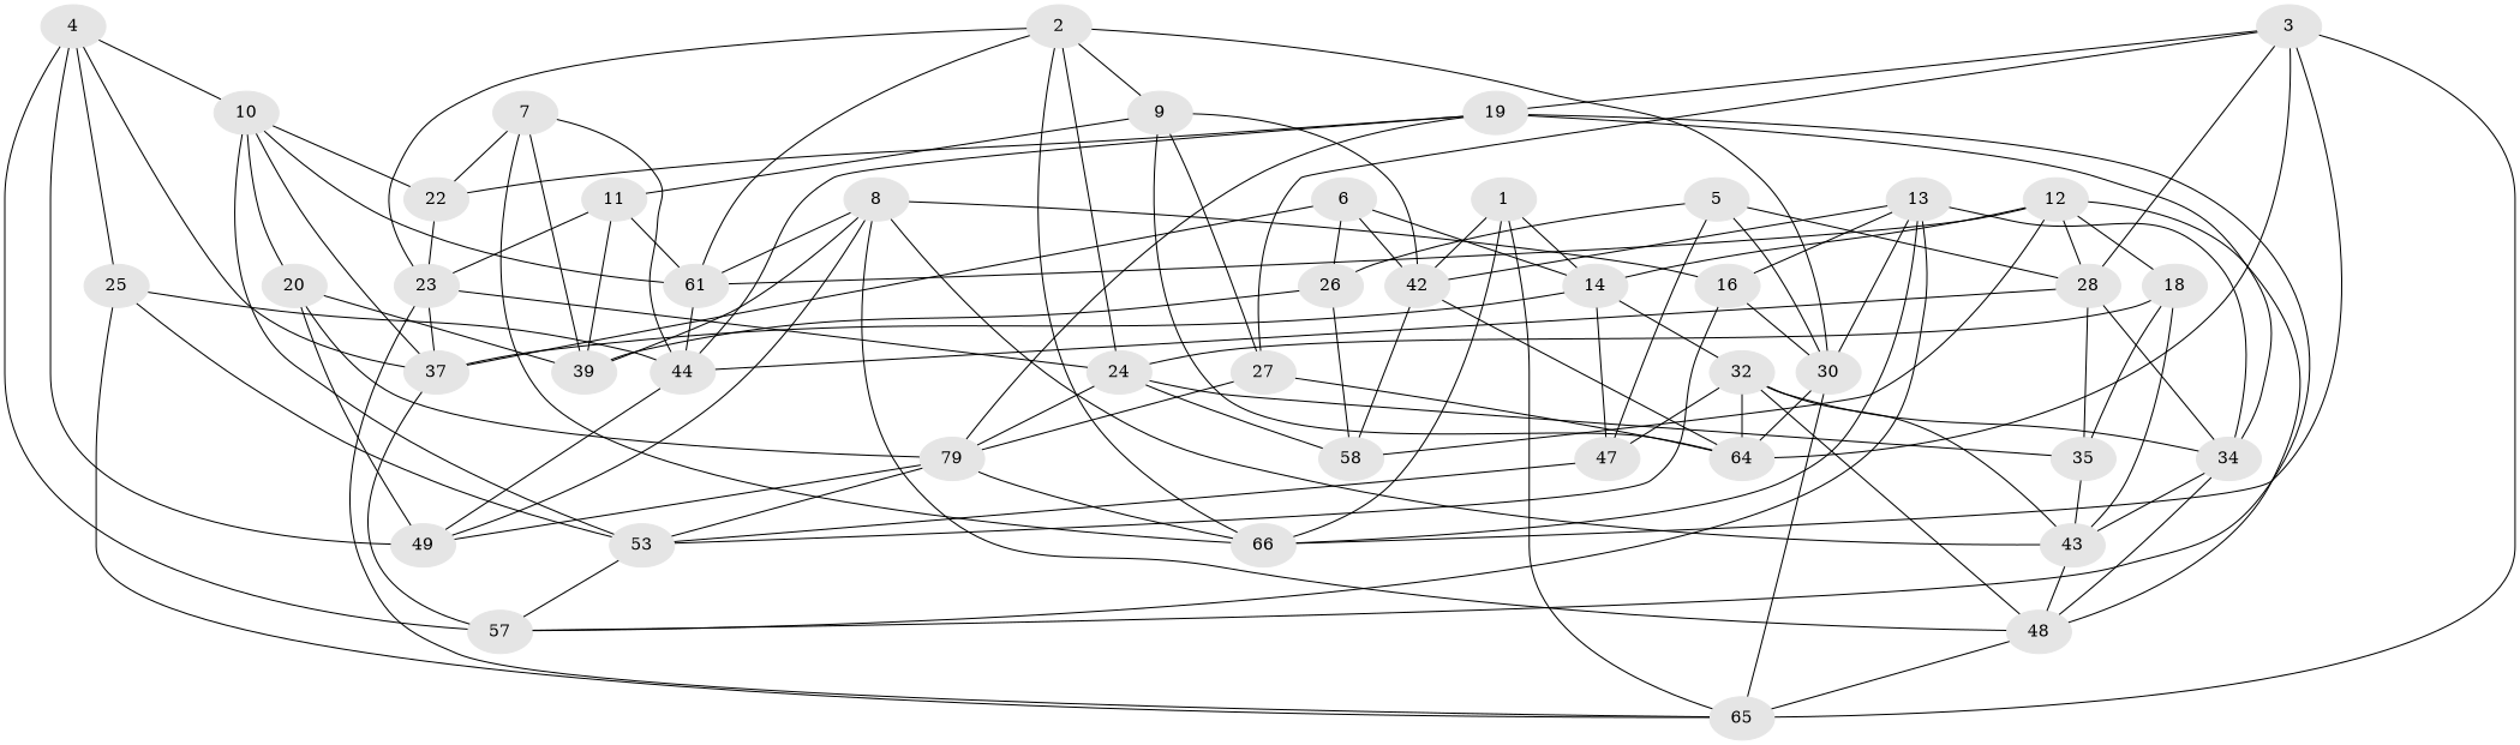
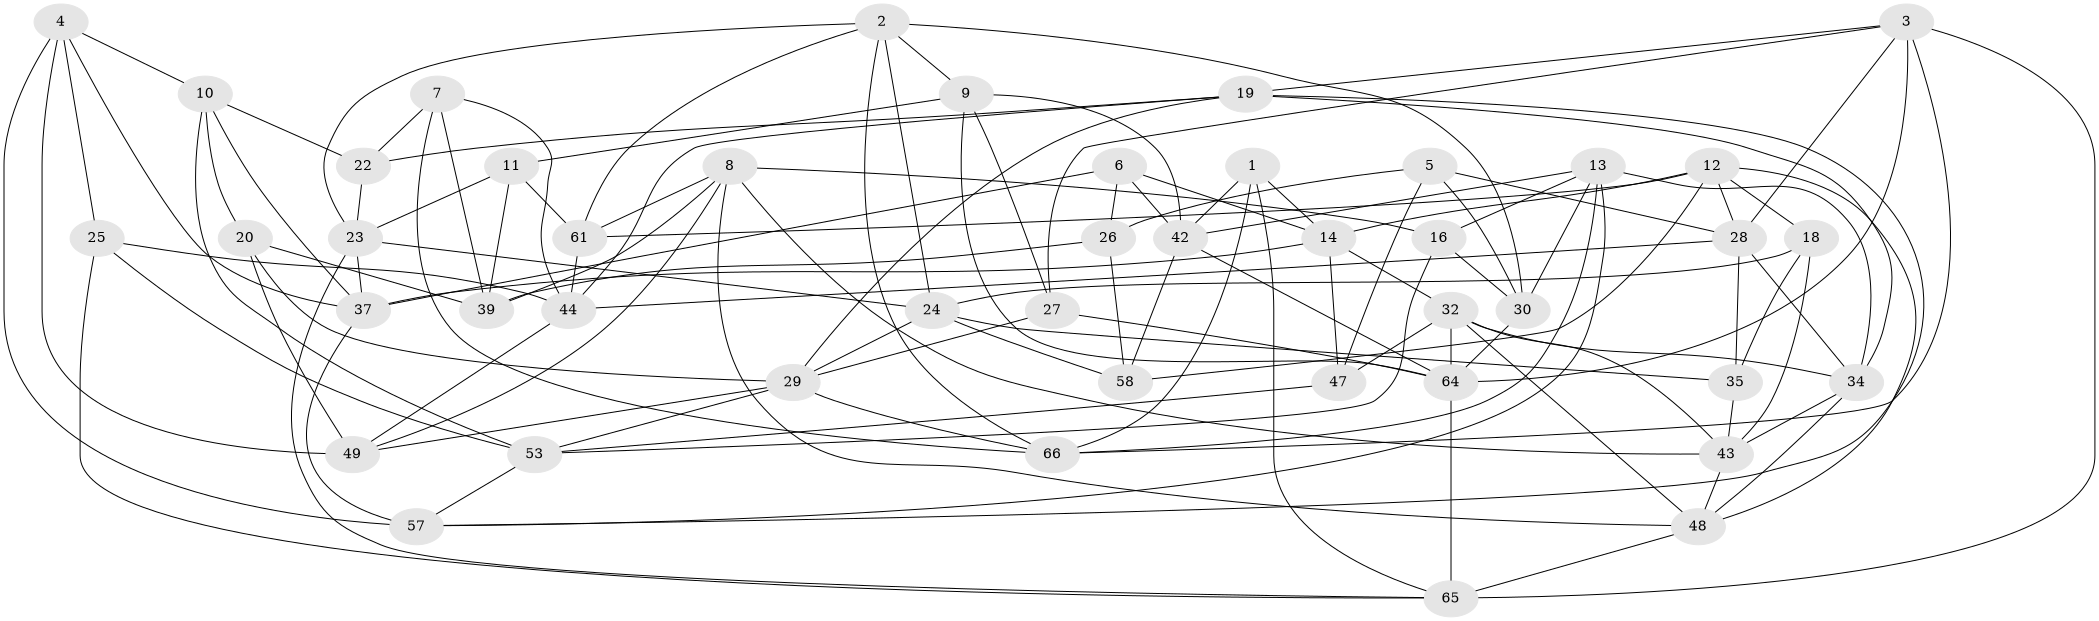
  graph {
    node [color=gray90 style=filled]
    14 [super="+45"]
    37 [super="+61"]
    47
    32 [super="+63"]
    1
    42 [super="+72"]
    65 [super="+75"]
    66 [super="+69"]
    64 [super="+76"]
    58
    2 [super="+15"]
    9 [super="+38"]
    n13 [label=61 super="+50"]
    23 [super="+36"]
    24 [super="+56"]
    30 [super="+54"]
    27
    11 [super="+17"]
    44 [super="+74"]
    35
-   29 [super="+52" label=79]
+   29 [super="+52"]
    3 [super="+31"]
    19 [super="+41"]
    28 [super="+71"]
    57 [super="+68"]
    22
    34 [super="+40"]
    4 [super="+55"]
    10 [super="+33"]
    25
    49 [super="+51"]
    20
    53 [super="+67"]
    5
    26
    39 [super="+73"]
    6
    7
    8 [super="+70"]
    16
    43 [super="+60"]
    48 [super="+62"]
    12 [super="+59"]
    18
    13 [super="+46"]
    14 -- 37
    14 -- 47
    14 -- 32
    37 -- 57
    47 -- 53
    32 -- 47
    32 -- 64
    32 -- 34
    32 -- 43
    32 -- 48
    1 -- 14
    1 -- 42
    1 -- 65
    1 -- 66
    42 -- 64
    42 -- 58
    2 -- 66
    2 -- 9
    2 -- n13
    2 -- 23
    2 -- 24
    2 -- 30
    9 -- 42
    9 -- 64
    9 -- 27
    9 -- 11 [weight=2]
    n13 -- 44
    23 -- 37
    23 -- 65
    23 -- 24
    24 -- 58
    24 -- 35
    24 -- 29
-   30 -- 65
+   64 -- 65
    30 -- 64
    27 -- 64
    27 -- 29
    11 -- n13
    11 -- 23
    11 -- 39 [weight=2]
    44 -- 49
    35 -- 43
    29 -- 66
    29 -- 49
    29 -- 53
    3 -- 65
    3 -- 66
    3 -- 64
    3 -- 27
    3 -- 19
    3 -- 28
    19 -- 44
    19 -- 29
    19 -- 57
    19 -- 22
    19 -- 34
    28 -- 44
    28 -- 35
    28 -- 34
    22 -- 23
    34 -- 43
    34 -- 48
    4 -- 37
    4 -- 57 [weight=2]
    4 -- 10
    4 -- 25
    4 -- 49
    10 -- 37
-   10 -- n13
    10 -- 22
    10 -- 20
    10 -- 53
    25 -- 65
    25 -- 44
    25 -- 53
    20 -- 29
    20 -- 49
    20 -- 39
    53 -- 57
    5 -- 47
    5 -- 30
    5 -- 28
    5 -- 26
    26 -- 58
    26 -- 39
    6 -- 14
    6 -- 37
    6 -- 42
    6 -- 26
    7 -- 66
    7 -- 44
    7 -- 22
    7 -- 39
    8 -- n13
    8 -- 49
    8 -- 39
    8 -- 16
    8 -- 43
    8 -- 48
    16 -- 30
    16 -- 53
    43 -- 48
    48 -- 65
    12 -- 14
    12 -- 58
    12 -- n13
    12 -- 28
    12 -- 48
    12 -- 18
    18 -- 24
    18 -- 35
    18 -- 43
    13 -- 42
    13 -- 66
    13 -- 30
    13 -- 57
    13 -- 34
    13 -- 16
  }
